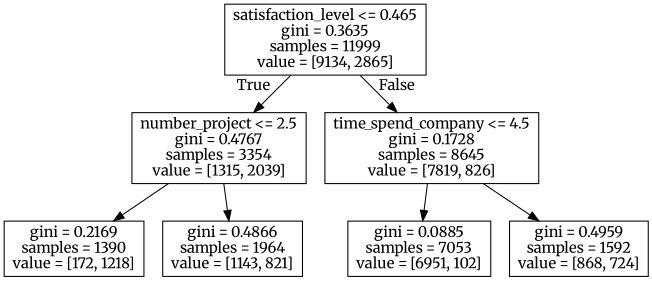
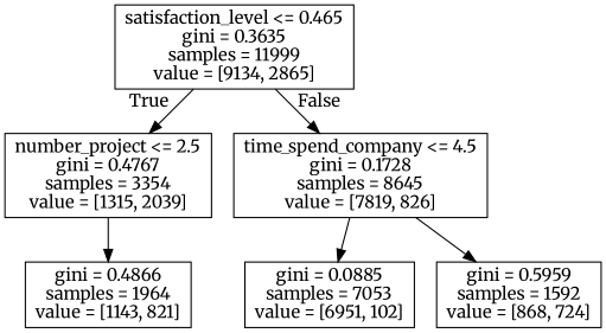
  digraph {
    fontname=Merriweather
    node [fontname=Merriweather shape=box]
    edge [fontname=Merriweather]
    n1 [label="satisfaction_level <= 0.465\ngini = 0.3635\nsamples = 11999\nvalue = [9134, 2865]"]
    n2 [label="number_project <= 2.5\ngini = 0.4767\nsamples = 3354\nvalue = [1315, 2039]"]
    n3 [label="time_spend_company <= 4.5\ngini = 0.1728\nsamples = 8645\nvalue = [7819, 826]"]
-   n4 [label="gini = 0.2169\nsamples = 1390\nvalue = [172, 1218]"]
    n5 [label="gini = 0.4866\nsamples = 1964\nvalue = [1143, 821]"]
    n6 [label="gini = 0.0885\nsamples = 7053\nvalue = [6951, 102]"]
-   n7 [label="gini = 0.4959\nsamples = 1592\nvalue = [868, 724]"]
+   n7 [label="gini = 0.5959\nsamples = 1592\nvalue = [868, 724]"]
    n1 -> n2 [headlabel=True labelangle=45 labeldistance=2.5]
    n1 -> n3 [headlabel=False labelangle=-45 labeldistance=2.5]
-   n2 -> n4
    n2 -> n5
    n3 -> n6
    n3 -> n7
  }
